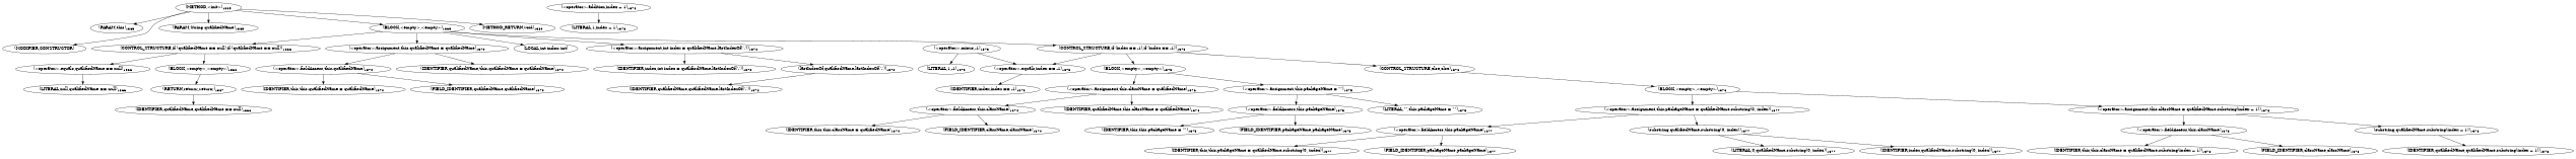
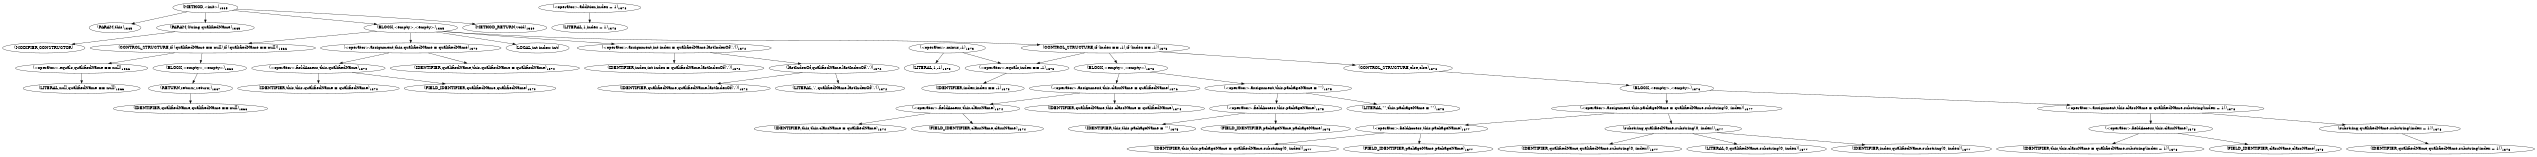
  digraph {
    n1 [label=<(METHOD,&lt;init&gt;)<SUB>1365</SUB>>]
    n2 [label=<(PARAM,this)<SUB>1365</SUB>>]
    n3 [label=<(PARAM,String qualifiedName)<SUB>1365</SUB>>]
    n4 [label=<(BLOCK,&lt;empty&gt;,&lt;empty&gt;)<SUB>1365</SUB>>]
    n5 [label=<(MODIFIER,CONSTRUCTOR)>]
    n6 [label=<(METHOD_RETURN,void)<SUB>1380</SUB>>]
    n7 [label=<(CONTROL_STRUCTURE,if (qualifiedName == null),if (qualifiedName == null))<SUB>1366</SUB>>]
    n8 [label=<(&lt;operator&gt;.assignment,this.qualifiedName = qualifiedName)<SUB>1370</SUB>>]
    n9 [label=<(LOCAL,int index: int)>]
    n10 [label=<(&lt;operator&gt;.assignment,int index = qualifiedName.lastIndexOf('.'))<SUB>1372</SUB>>]
    n11 [label=<(CONTROL_STRUCTURE,if (index == -1),if (index == -1))<SUB>1373</SUB>>]
    n12 [label=<(&lt;operator&gt;.equals,qualifiedName == null)<SUB>1366</SUB>>]
    n13 [label=<(BLOCK,&lt;empty&gt;,&lt;empty&gt;)<SUB>1366</SUB>>]
    n14 [label=<(&lt;operator&gt;.fieldAccess,this.qualifiedName)<SUB>1370</SUB>>]
    n15 [label=<(IDENTIFIER,qualifiedName,this.qualifiedName = qualifiedName)<SUB>1370</SUB>>]
    n16 [label=<(IDENTIFIER,index,int index = qualifiedName.lastIndexOf('.'))<SUB>1372</SUB>>]
    n17 [label=<(lastIndexOf,qualifiedName.lastIndexOf('.'))<SUB>1372</SUB>>]
    n18 [label=<(&lt;operator&gt;.equals,index == -1)<SUB>1373</SUB>>]
    n19 [label=<(BLOCK,&lt;empty&gt;,&lt;empty&gt;)<SUB>1373</SUB>>]
    n20 [label=<(CONTROL_STRUCTURE,else,else)<SUB>1376</SUB>>]
    n21 [label=<(LITERAL,null,qualifiedName == null)<SUB>1366</SUB>>]
    n22 [label=<(RETURN,return;,return;)<SUB>1367</SUB>>]
    n23 [label=<(IDENTIFIER,qualifiedName,qualifiedName == null)<SUB>1366</SUB>>]
    n24 [label=<(IDENTIFIER,this,this.qualifiedName = qualifiedName)<SUB>1370</SUB>>]
    n25 [label=<(FIELD_IDENTIFIER,qualifiedName,qualifiedName)<SUB>1370</SUB>>]
    n26 [label=<(IDENTIFIER,qualifiedName,qualifiedName.lastIndexOf('.'))<SUB>1372</SUB>>]
+   n27 [label=<(LITERAL,'.',qualifiedName.lastIndexOf('.'))<SUB>1372</SUB>>]
    n28 [label=<(IDENTIFIER,index,index == -1)<SUB>1373</SUB>>]
    n29 [label=<(&lt;operator&gt;.assignment,this.className = qualifiedName)<SUB>1376</SUB>>]
    n30 [label=<(&lt;operator&gt;.assignment,this.packageName = &quot;&quot;)<SUB>1375</SUB>>]
    n31 [label=<(BLOCK,&lt;empty&gt;,&lt;empty&gt;)<SUB>1376</SUB>>]
    n32 [label=<(&lt;operator&gt;.minus,-1)<SUB>1373</SUB>>]
    n33 [label=<(LITERAL,1,-1)<SUB>1373</SUB>>]
    n34 [label=<(&lt;operator&gt;.fieldAccess,this.className)<SUB>1374</SUB>>]
    n35 [label=<(IDENTIFIER,qualifiedName,this.className = qualifiedName)<SUB>1374</SUB>>]
    n36 [label=<(&lt;operator&gt;.fieldAccess,this.packageName)<SUB>1375</SUB>>]
    n37 [label=<(LITERAL,&quot;&quot;,this.packageName = &quot;&quot;)<SUB>1375</SUB>>]
    n38 [label=<(IDENTIFIER,this,this.className = qualifiedName)<SUB>1374</SUB>>]
    n39 [label=<(FIELD_IDENTIFIER,className,className)<SUB>1374</SUB>>]
    n40 [label=<(IDENTIFIER,this,this.packageName = &quot;&quot;)<SUB>1375</SUB>>]
    n41 [label=<(FIELD_IDENTIFIER,packageName,packageName)<SUB>1375</SUB>>]
    n42 [label=<(&lt;operator&gt;.assignment,this.packageName = qualifiedName.substring(0, index))<SUB>1377</SUB>>]
    n43 [label=<(&lt;operator&gt;.assignment,this.className = qualifiedName.substring(index + 1))<SUB>1378</SUB>>]
    n44 [label=<(&lt;operator&gt;.fieldAccess,this.packageName)<SUB>1377</SUB>>]
    n45 [label=<(substring,qualifiedName.substring(0, index))<SUB>1377</SUB>>]
    n46 [label=<(&lt;operator&gt;.fieldAccess,this.className)<SUB>1378</SUB>>]
    n47 [label=<(substring,qualifiedName.substring(index + 1))<SUB>1378</SUB>>]
    n48 [label=<(IDENTIFIER,this,this.packageName = qualifiedName.substring(0, index))<SUB>1377</SUB>>]
    n49 [label=<(FIELD_IDENTIFIER,packageName,packageName)<SUB>1377</SUB>>]
+   n50 [label=<(IDENTIFIER,qualifiedName,qualifiedName.substring(0, index))<SUB>1377</SUB>>]
    n51 [label=<(LITERAL,0,qualifiedName.substring(0, index))<SUB>1377</SUB>>]
    n52 [label=<(IDENTIFIER,index,qualifiedName.substring(0, index))<SUB>1377</SUB>>]
    n53 [label=<(IDENTIFIER,this,this.className = qualifiedName.substring(index + 1))<SUB>1378</SUB>>]
    n54 [label=<(FIELD_IDENTIFIER,className,className)<SUB>1378</SUB>>]
    n55 [label=<(IDENTIFIER,qualifiedName,qualifiedName.substring(index + 1))<SUB>1378</SUB>>]
    n56 [label=<(&lt;operator&gt;.addition,index + 1)<SUB>1378</SUB>>]
    n57 [label=<(LITERAL,1,index + 1)<SUB>1378</SUB>>]
    n1 -> n2
    n1 -> n3
    n1 -> n4
-   n1 -> n5
+   n3 -> n5
    n1 -> n6
    n4 -> n7
    n4 -> n8
    n4 -> n9
    n4 -> n10
    n4 -> n11
    n7 -> n12
    n7 -> n13
    n8 -> n14
    n8 -> n15
    n10 -> n16
    n10 -> n17
    n11 -> n18
    n11 -> n19
    n11 -> n20
    n12 -> n21
    n13 -> n22
    n14 -> n24
    n14 -> n25
    n17 -> n26
+   n17 -> n27
    n18 -> n28
    n19 -> n29
    n19 -> n30
    n20 -> n31
    n22 -> n23
    n29 -> n34
    n29 -> n35
    n30 -> n36
    n30 -> n37
    n31 -> n42
    n31 -> n43
    n32 -> n18
    n32 -> n33
    n34 -> n38
    n34 -> n39
    n36 -> n40
    n36 -> n41
    n42 -> n44
    n42 -> n45
    n43 -> n46
    n43 -> n47
    n44 -> n48
    n44 -> n49
+   n45 -> n50
    n45 -> n51
    n45 -> n52
    n46 -> n53
    n46 -> n54
    n47 -> n55
    n56 -> n57
  }
